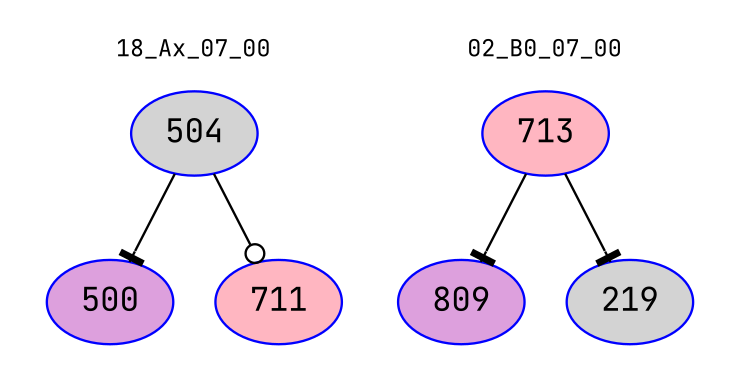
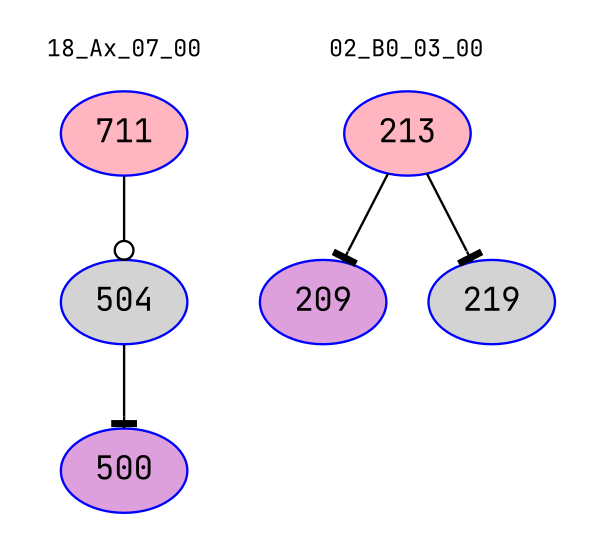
  digraph {
    fontname="JetBrains Mono"
    node [color=blue fillcolor=lightgrey fontname="JetBrains Mono" style=filled]
    edge [arrowhead=tee color=black fontname="JetBrains Mono"]
    n1 [label=504]
    n2 [fillcolor=plum label=500]
    n3 [fillcolor=lightpink label=711]
-   n4 [fillcolor=lightpink label=713]
-   n5 [fillcolor=plum label=809]
+   n4 [fillcolor=lightpink label=213]
+   n5 [fillcolor=plum label=209]
    n6 [label=219]
    subgraph cluster_1 {
      color=white
      fontsize=10
      label="18_Ax_07_00"
      n1
      n2
      n3
    }
    subgraph cluster_2 {
      color=white
      fontsize=10
-     label="02_B0_07_00"
+     label="02_B0_03_00"
      n4
      n5
      n6
    }
    n1 -> n2
-   n1 -> n3 [arrowhead=odot]
+   n3 -> n1 [arrowhead=odot]
    n4 -> n5
    n4 -> n6
  }
